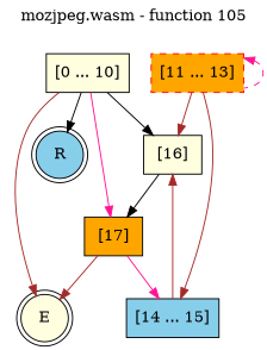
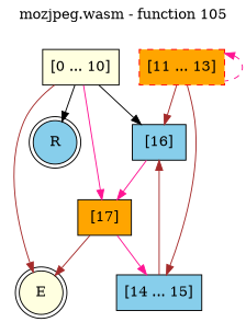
  digraph {
    label="mozjpeg.wasm - function 105"
    labelfontcolor=black
    labelfontname=Helvetica
    labelfontsize=16
    labelloc=t
    node [fillcolor=skyblue shape=box style="solid,filled" color=black]
    edge [color=brown]
    E [fillcolor=lightyellow shape=doublecircle style=filled color=""]
    n2 [label=R shape=doublecircle style=filled color=""]
    n3 [fillcolor=lightyellow label="[0 ... 10]"]
-   n4 [fillcolor=lightyellow label="[16]"]
+   n4 [label="[16]"]
    n5 [fillcolor=orange label="[17]"]
    n6 [color=red fillcolor=orange label="[11 ... 13]" style="dashed,filled"]
    n7 [label="[14 ... 15]"]
    n3 -> E
    n3 -> n2 [color=black]
    n3 -> n4 [color=black]
    n3 -> n5 [color=deeppink]
-   n4 -> n5 [color=black]
+   n4 -> n5 [color=deeppink]
    n5 -> E
    n5 -> n7 [color=deeppink]
    n6 -> n4
    n6 -> n6 [color=deeppink dir=back style=dashed]
    n6 -> n7
    n7 -> n4
  }
